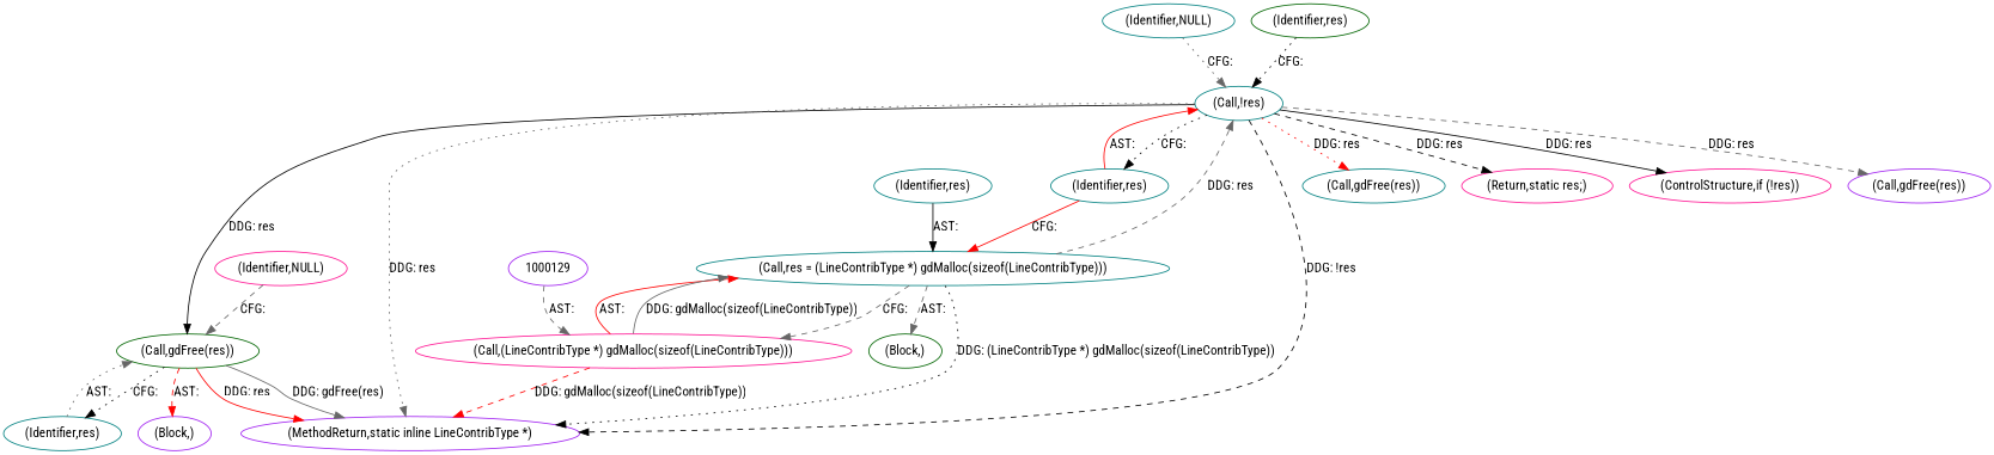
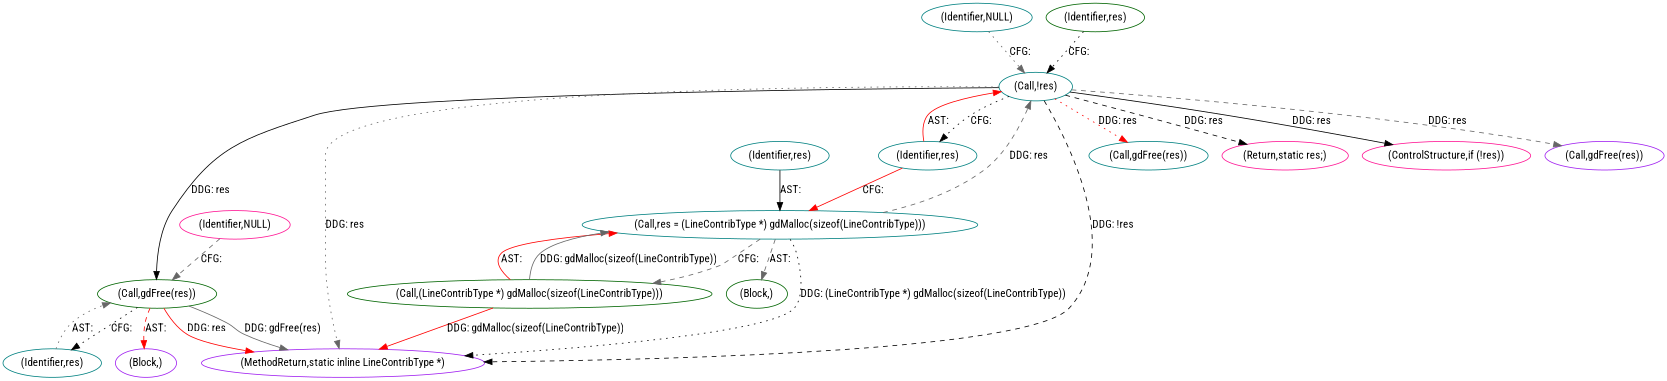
  digraph {
    fontname="Roboto Condensed"
    node [color=teal fontname="Roboto Condensed"]
    edge [color=gray40 fontname="Roboto Condensed" style=dashed]
    n1 [color=darkgreen label="(Call,gdFree(res))"]
    n2 [label="(Identifier,res)"]
    n3 [color=purple label="(MethodReturn,static inline LineContribType *)"]
    n4 [color=purple label="(Block,)"]
    n5 [label="(Call,!res)"]
    n6 [label="(Identifier,res)"]
    n7 [label="(Call,gdFree(res))"]
    n8 [color=deeppink label="(Return,static res;)"]
    n9 [color=deeppink label="(ControlStructure,if (!res))"]
    n10 [color=purple label="(Call,gdFree(res))"]
    n11 [label="(Call,res = (LineContribType *) gdMalloc(sizeof(LineContribType)))"]
-   n12 [color=deeppink label="(Call,(LineContribType *) gdMalloc(sizeof(LineContribType)))"]
+   n12 [color=darkgreen label="(Call,(LineContribType *) gdMalloc(sizeof(LineContribType)))"]
    n13 [color=darkgreen label="(Block,)"]
    n14 [label="(Identifier,NULL)"]
    n15 [color=darkgreen label="(Identifier,res)"]
    n16 [label="(Identifier,res)"]
    n17 [color=deeppink label="(Identifier,NULL)"]
-   1000129 [color=purple]
    n1 -> n2 [color=black label="CFG: " style=dotted]
    n1 -> n3 [color=red label="DDG: res" style=solid]
    n1 -> n3 [label="DDG: gdFree(res)" style=solid]
    n1 -> n4 [color=red label="AST: "]
    n2 -> n1 [label="AST: " style=dotted]
    n5 -> n1 [color=black label="DDG: res" style=solid]
    n5 -> n3 [color=black label="DDG: !res"]
    n5 -> n3 [label="DDG: res" style=dotted]
    n5 -> n6 [color=black label="CFG: " style=dotted]
    n5 -> n7 [color=red label="DDG: res" style=dotted]
    n5 -> n8 [color=black label="DDG: res"]
    n5 -> n9 [color=black label="DDG: res" style=solid]
    n5 -> n10 [label="DDG: res"]
    n6 -> n5 [color=red label="AST: " style=solid]
    n6 -> n11 [color=red label="CFG: " style=solid]
    n11 -> n3 [color=black label="DDG: (LineContribType *) gdMalloc(sizeof(LineContribType))" style=dotted]
    n11 -> n5 [label="DDG: res"]
    n11 -> n12 [label="CFG: "]
    n11 -> n13 [label="AST: "]
-   n12 -> n3 [color=red label="DDG: gdMalloc(sizeof(LineContribType))"]
+   n12 -> n3 [color=red label="DDG: gdMalloc(sizeof(LineContribType))" style=solid]
    n12 -> n11 [color=red label="AST: " style=solid]
    n12 -> n11 [label="DDG: gdMalloc(sizeof(LineContribType))" style=solid]
    n14 -> n5 [label="CFG: " style=dotted]
    n15 -> n5 [color=black label="CFG: " style=dotted]
    n16 -> n11 [color=black label="AST: " style=solid]
    n17 -> n1 [label="CFG: "]
-   1000129 -> n12 [label="AST: "]
  }
